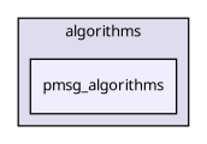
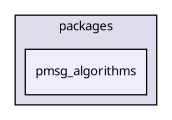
  digraph {
    compound=true
    n1 [fillcolor="#eeeeff" fontname="FreeSans.ttf" fontsize=10 label=pmsg_algorithms pencolor=black shape=box style=filled]
    subgraph cluster_1 {
      bgcolor="#ddddee"
      fontname="FreeSans.ttf"
      fontsize=10
-     label=algorithms
+     label=packages
      pencolor=black
      n1
    }
  }
